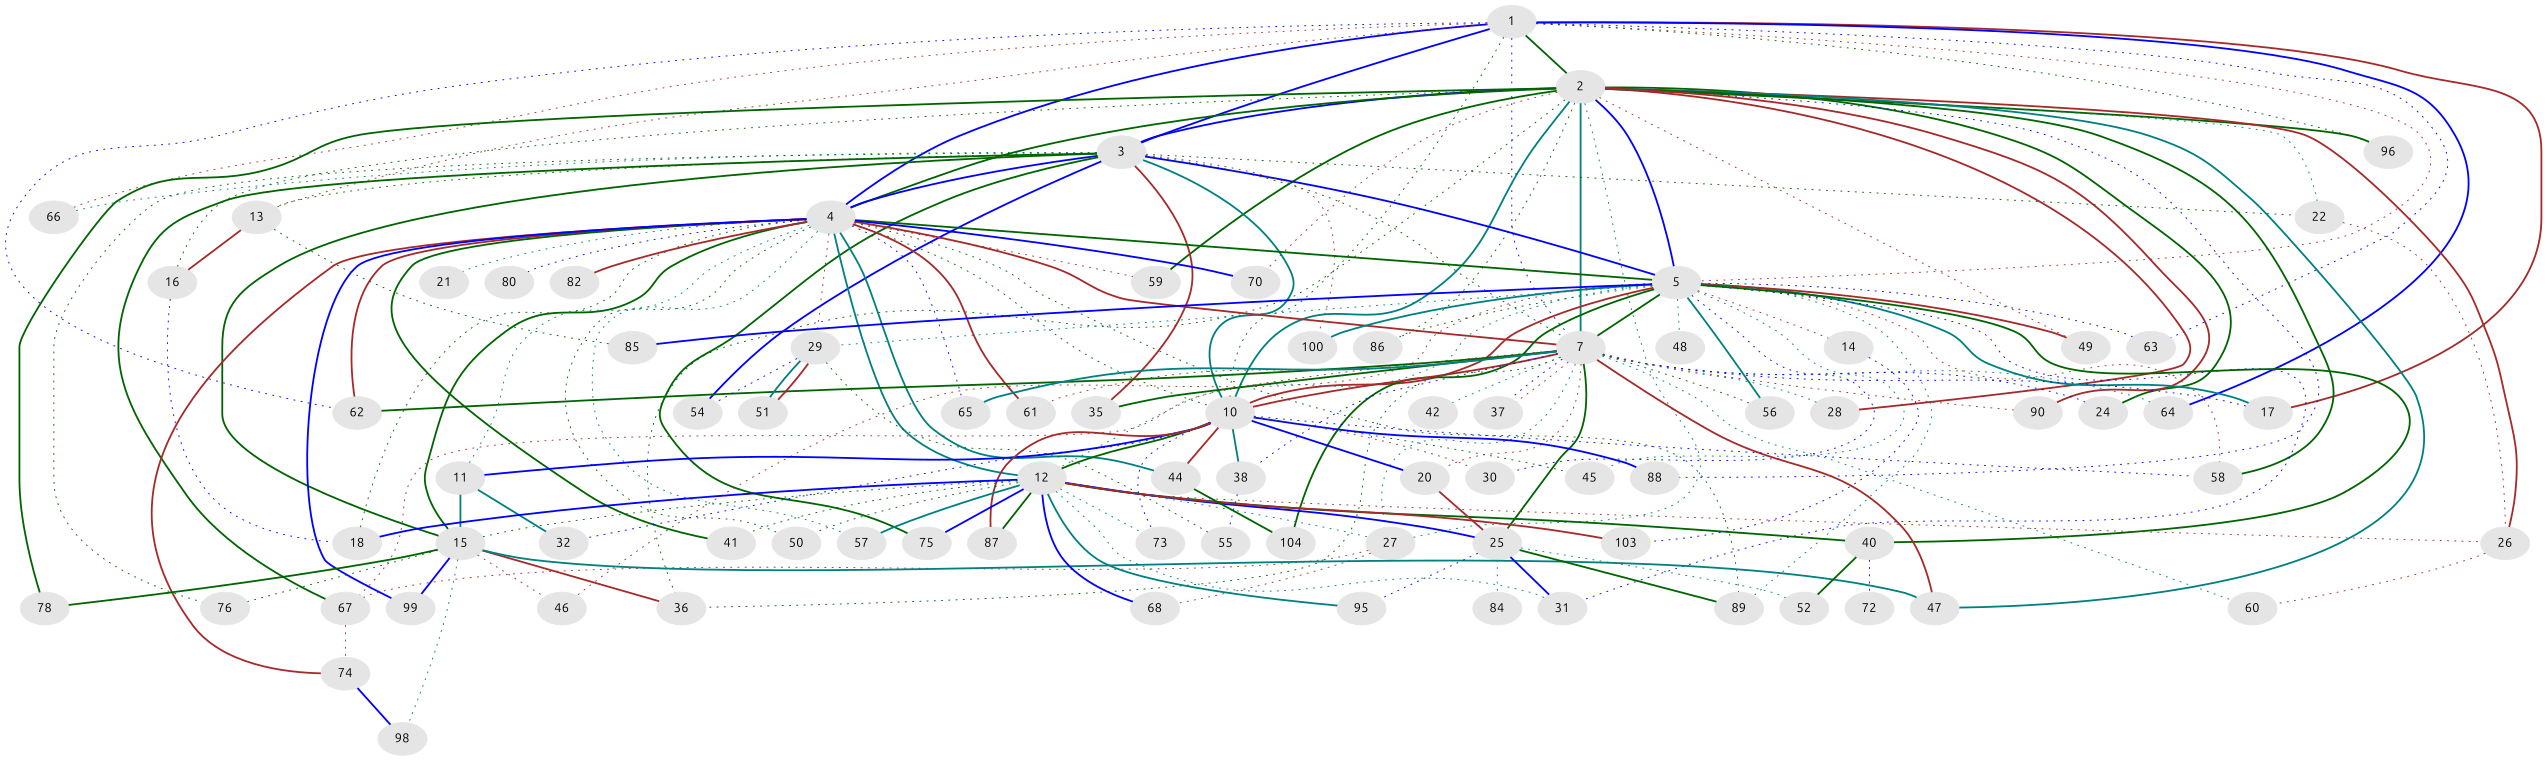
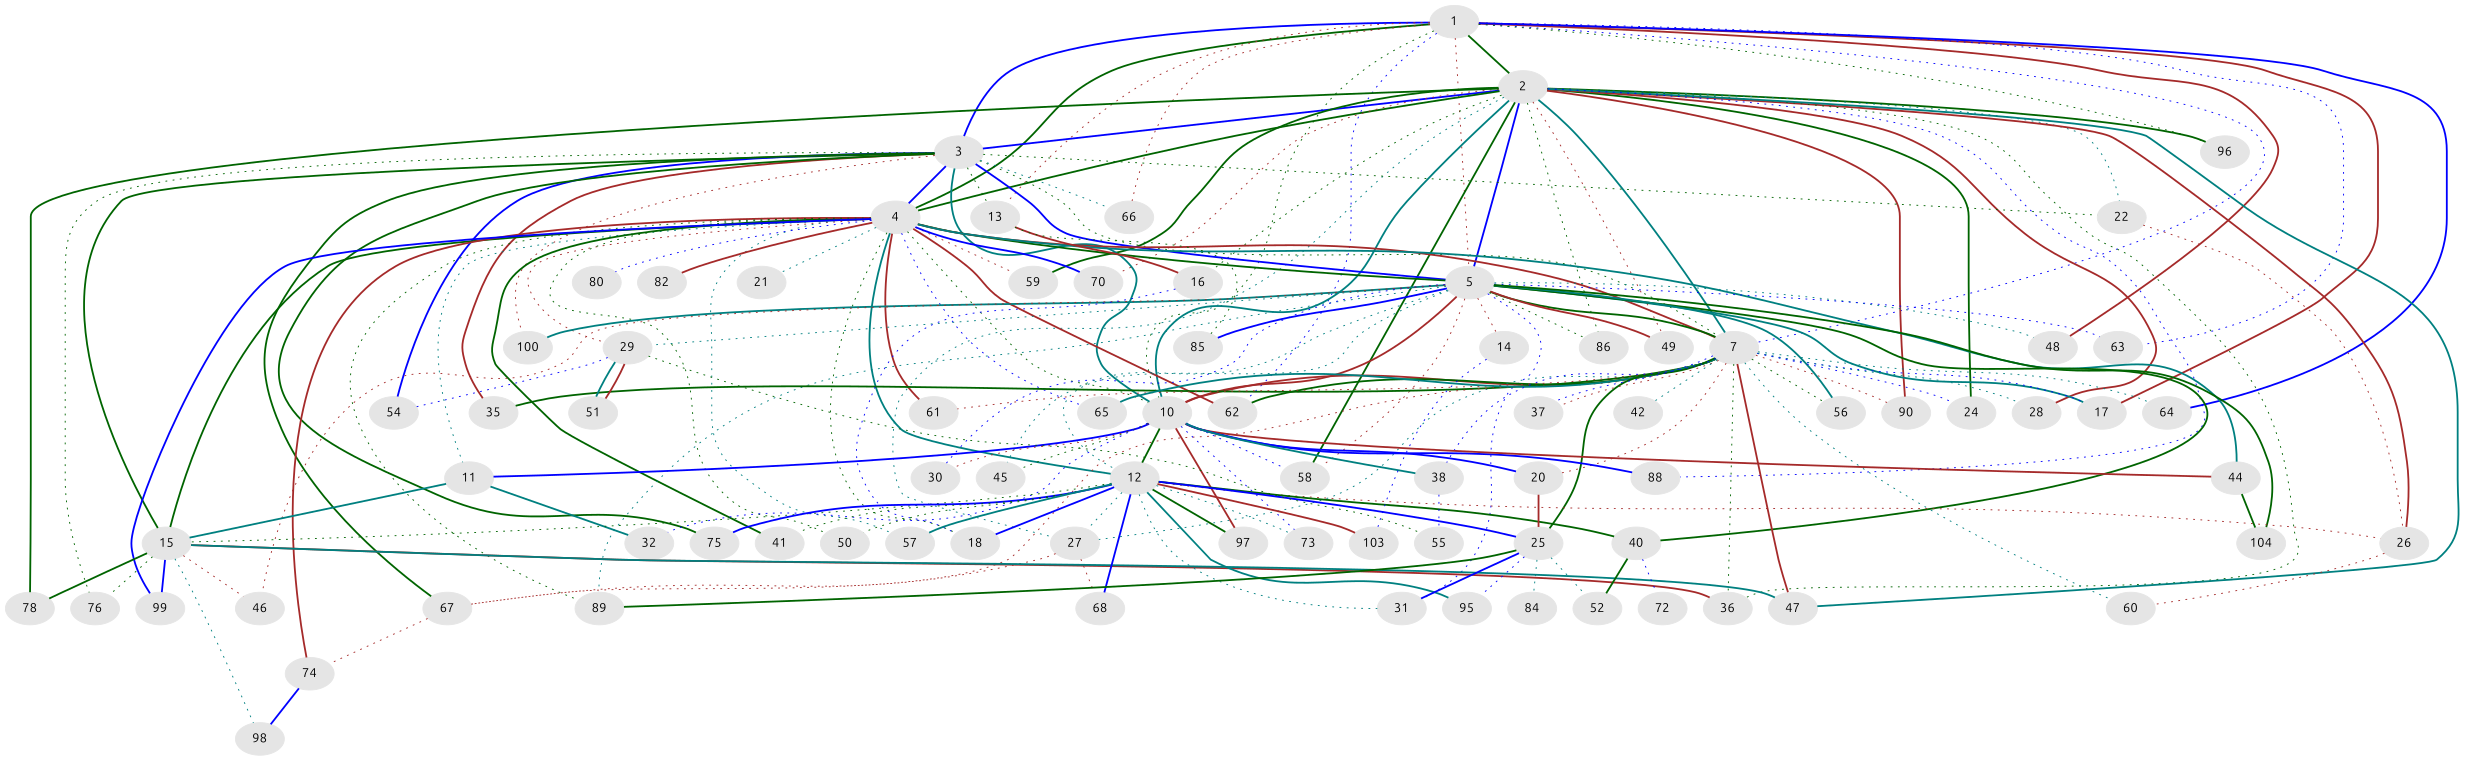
  graph {
    fontname=Ubuntu
    node [color=gray90 fontname=Ubuntu style=filled]
    edge [color=darkgreen fontname=Ubuntu style=dotted]
    1 [super="+69"]
    2 [super="+9"]
    3 [super="+83"]
    4 [super="+6"]
    5 [super="+8"]
    7 [super="+39"]
    10 [super="+87"]
    13
    17 [super="+102"]
    48
    62 [super="+81"]
    63
    64
    66
    96
    16
    22
    24
    26 [super="+92"]
    27 [super="+53"]
    28
    36 [super="+101"]
    47 [super="+79"]
    49 [super="+71"]
    58 [super="+93"]
    59
    70
    78
    86
    88
    90
    15 [super="+43"]
    35
    54
    67 [super="+94"]
    75
    76
    100
    11 [super="+77"]
    12 [super="+19"]
    18 [super="+23"]
    21
    29 [super="+33"]
    41
    44
    50
    57
    61
    65
    74
    80
    82
    89 [super="+91"]
    99
    30
    14
    31
    40
    45
    46
    56
    85
    104
    20
    25 [super="+34"]
    37
    38
    42
    60
    32
    73
-   97 [label=87]
+   97
    68
    98
    95
    103
    51
    55
    52
    72
    84
    1 -- 2 [style=bold weight=2]
    1 -- 3 [color=blue style=bold]
-   1 -- 4 [color=blue style=bold weight=2]
+   1 -- 4 [style=bold weight=2]
    1 -- 5 [color=brown weight=2]
    1 -- 7 [color=blue]
    1 -- 10 [weight=2]
    1 -- 13 [color=brown]
    1 -- 17 [color=brown style=bold]
+   1 -- 48 [color=brown style=bold]
    1 -- 62 [color=blue]
    1 -- 63 [color=blue]
    1 -- 64 [color=blue style=bold]
    1 -- 66 [color=brown]
    1 -- 96
    2 -- 3 [color=blue style=bold weight=2]
    2 -- 4 [style=bold weight=4]
    2 -- 5 [color=blue style=bold weight=4]
    2 -- 7 [color=teal style=bold weight=2]
    2 -- 10 [color=teal style=bold weight=2]
    2 -- 96 [style=bold]
    2 -- 16
    2 -- 22 [color=teal]
    2 -- 24 [style=bold]
    2 -- 26 [color=brown style=bold]
    2 -- 27 [color=teal]
    2 -- 28 [color=brown style=bold]
    2 -- 36
    2 -- 47 [color=teal style=bold]
    2 -- 49 [color=brown weight=2]
    2 -- 58 [style=bold]
    2 -- 59 [style=bold]
    2 -- 70 [color=brown]
    2 -- 78 [style=bold]
    2 -- 86
    2 -- 88 [color=blue]
    2 -- 90 [color=brown style=bold]
    3 -- 4 [color=blue style=bold weight=2]
    3 -- 5 [color=blue style=bold weight=3]
    3 -- 7
    3 -- 10 [color=teal style=bold]
    3 -- 13
    3 -- 66 [color=teal]
    3 -- 22
    3 -- 15 [style=bold]
    3 -- 35 [color=brown style=bold]
    3 -- 54 [color=blue style=bold]
    3 -- 67 [style=bold]
    3 -- 75 [style=bold]
    3 -- 76
    3 -- 100 [color=brown]
    4 -- 5 [style=bold weight=4]
    4 -- 7 [color=brown style=bold weight=2]
    4 -- 10 [weight=2]
    4 -- 62 [color=brown style=bold]
    4 -- 59 [color=brown]
    4 -- 70 [color=blue style=bold]
    4 -- 15 [style=bold]
    4 -- 11 [color=teal]
    4 -- 12 [color=teal style=bold]
    4 -- 18
    4 -- 21 [color=teal weight=2]
    4 -- 29 [color=brown weight=2]
    4 -- 41 [style=bold]
    4 -- 44 [color=teal style=bold]
    4 -- 50
    4 -- 57 [color=teal]
    4 -- 61 [color=brown style=bold]
    4 -- 65 [color=blue]
    4 -- 74 [color=brown style=bold]
    4 -- 80 [color=blue weight=2]
    4 -- 82 [color=brown style=bold weight=2]
    4 -- 89
    4 -- 99 [color=blue style=bold]
    5 -- 7 [style=bold weight=2]
    5 -- 10 [color=brown style=bold weight=2]
    5 -- 17 [color=teal style=bold]
    5 -- 48 [color=teal]
    5 -- 63 [color=blue]
    5 -- 49 [color=brown style=bold]
    5 -- 58 [color=brown]
    5 -- 86
    5 -- 100 [color=teal style=bold]
    5 -- 12 [color=teal]
    5 -- 29 [color=teal]
    5 -- 89 [color=teal]
    5 -- 30 [color=blue]
    5 -- 14 [color=brown]
    5 -- 31 [color=blue]
    5 -- 40 [style=bold]
    5 -- 45 [color=teal]
    5 -- 46 [color=brown]
    5 -- 56 [color=teal style=bold]
    5 -- 85 [color=blue style=bold]
    5 -- 104 [style=bold]
    7 -- 10 [color=brown style=bold weight=2]
    7 -- 17 [color=blue]
    7 -- 62 [style=bold]
    7 -- 64 [color=teal]
    7 -- 24 [color=blue]
    7 -- 27 [color=teal]
    7 -- 28 [color=teal]
    7 -- 36
    7 -- 47 [color=brown style=bold]
    7 -- 90 [color=brown]
    7 -- 35 [style=bold]
    7 -- 67 [color=brown]
    7 -- 61 [color=brown]
    7 -- 65 [color=teal style=bold]
    7 -- 56
    7 -- 20 [color=brown]
    7 -- 25 [style=bold]
    7 -- 37 [color=blue]
    7 -- 37 [color=brown]
    7 -- 38 [color=blue]
    7 -- 42 [color=teal weight=2]
    7 -- 60 [color=teal]
    10 -- 58 [color=blue]
    10 -- 88 [color=blue style=bold]
    10 -- 11 [color=blue style=bold]
    10 -- 12 [style=bold]
    10 -- 44 [color=brown style=bold]
    10 -- 30 [color=brown]
    10 -- 45
    10 -- 20 [color=blue style=bold]
    10 -- 38 [color=teal style=bold]
    10 -- 32 [color=blue weight=2]
    10 -- 73 [color=blue]
    10 -- 97 [color=brown style=bold]
    13 -- 16 [color=brown style=bold]
    13 -- 85
    16 -- 18 [color=blue]
    22 -- 26 [color=brown]
    26 -- 60 [color=brown]
    27 -- 67 [color=brown]
    27 -- 68 [color=brown]
    15 -- 36 [color=brown style=bold]
    15 -- 47 [color=teal style=bold]
    15 -- 78 [style=bold]
    15 -- 76
    15 -- 99 [color=blue style=bold]
    15 -- 46 [color=brown]
    15 -- 98 [color=teal]
    67 -- 74 [color=brown]
    11 -- 15 [color=teal style=bold]
    11 -- 32 [color=teal style=bold]
    12 -- 26 [color=brown]
    12 -- 27 [color=teal]
    12 -- 15
    12 -- 75 [color=blue style=bold]
    12 -- 18 [color=blue style=bold]
    12 -- 41
    12 -- 50
    12 -- 57 [color=teal style=bold]
    12 -- 31 [color=teal]
    12 -- 40 [style=bold]
    12 -- 25 [color=blue style=bold]
    12 -- 73 [color=teal]
    12 -- 97 [style=bold]
    12 -- 68 [color=blue style=bold]
    12 -- 95 [color=teal style=bold]
    12 -- 103 [color=brown style=bold]
    29 -- 54 [color=blue]
    29 -- 51 [color=teal style=bold]
    29 -- 51 [color=brown style=bold]
    29 -- 55
    44 -- 104 [style=bold]
    74 -- 98 [color=blue style=bold]
    14 -- 103 [color=blue]
    40 -- 52 [style=bold]
    40 -- 72 [color=blue]
    20 -- 25 [color=brown style=bold]
    25 -- 89 [style=bold]
    25 -- 31 [color=blue style=bold]
    25 -- 95 [color=blue]
    25 -- 52 [color=teal]
    25 -- 84 [color=teal weight=2]
    38 -- 55 [color=blue]
  }
